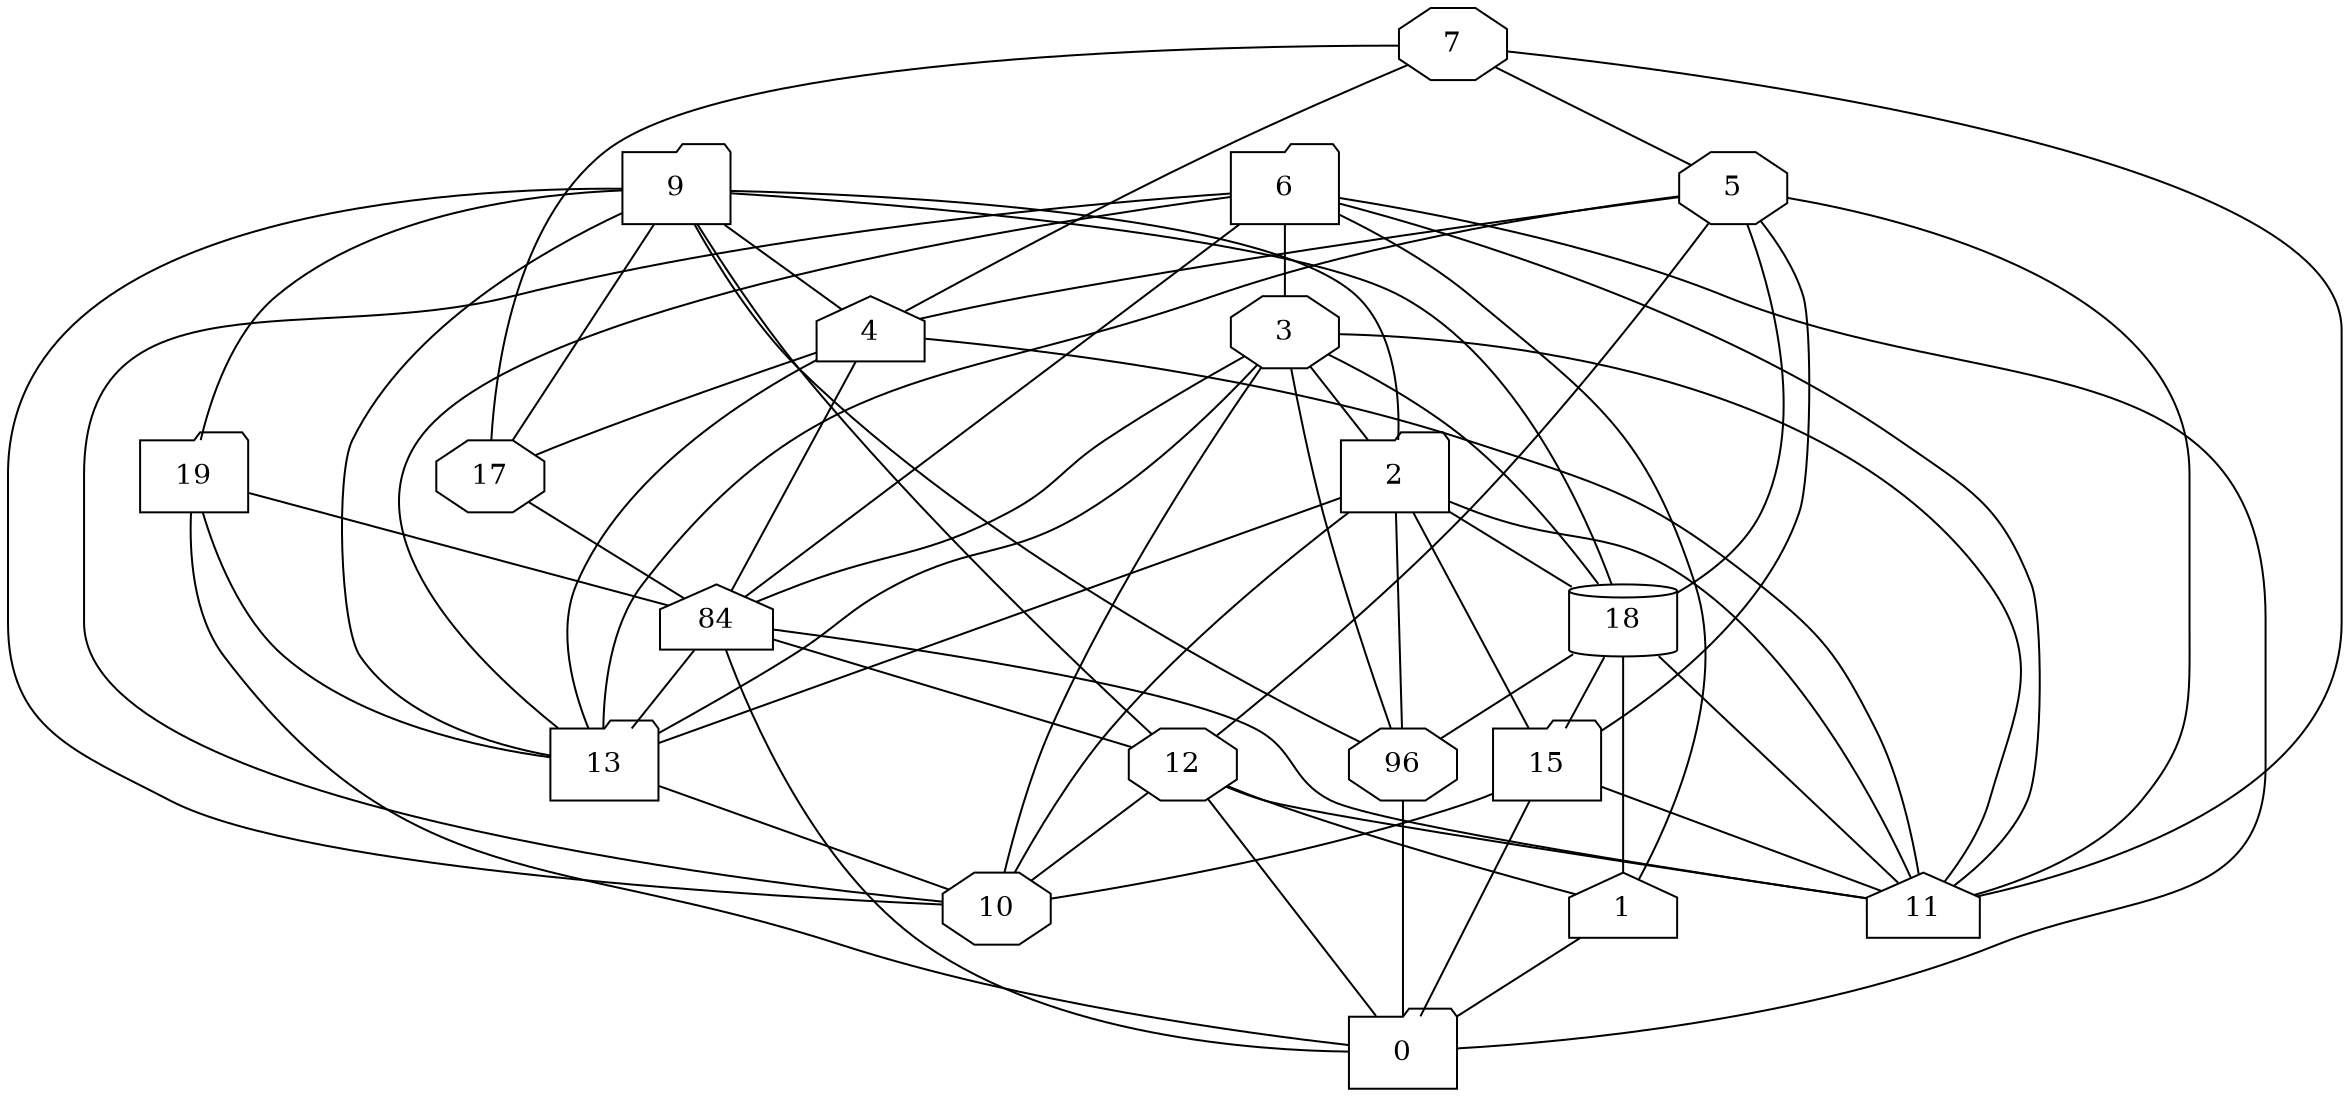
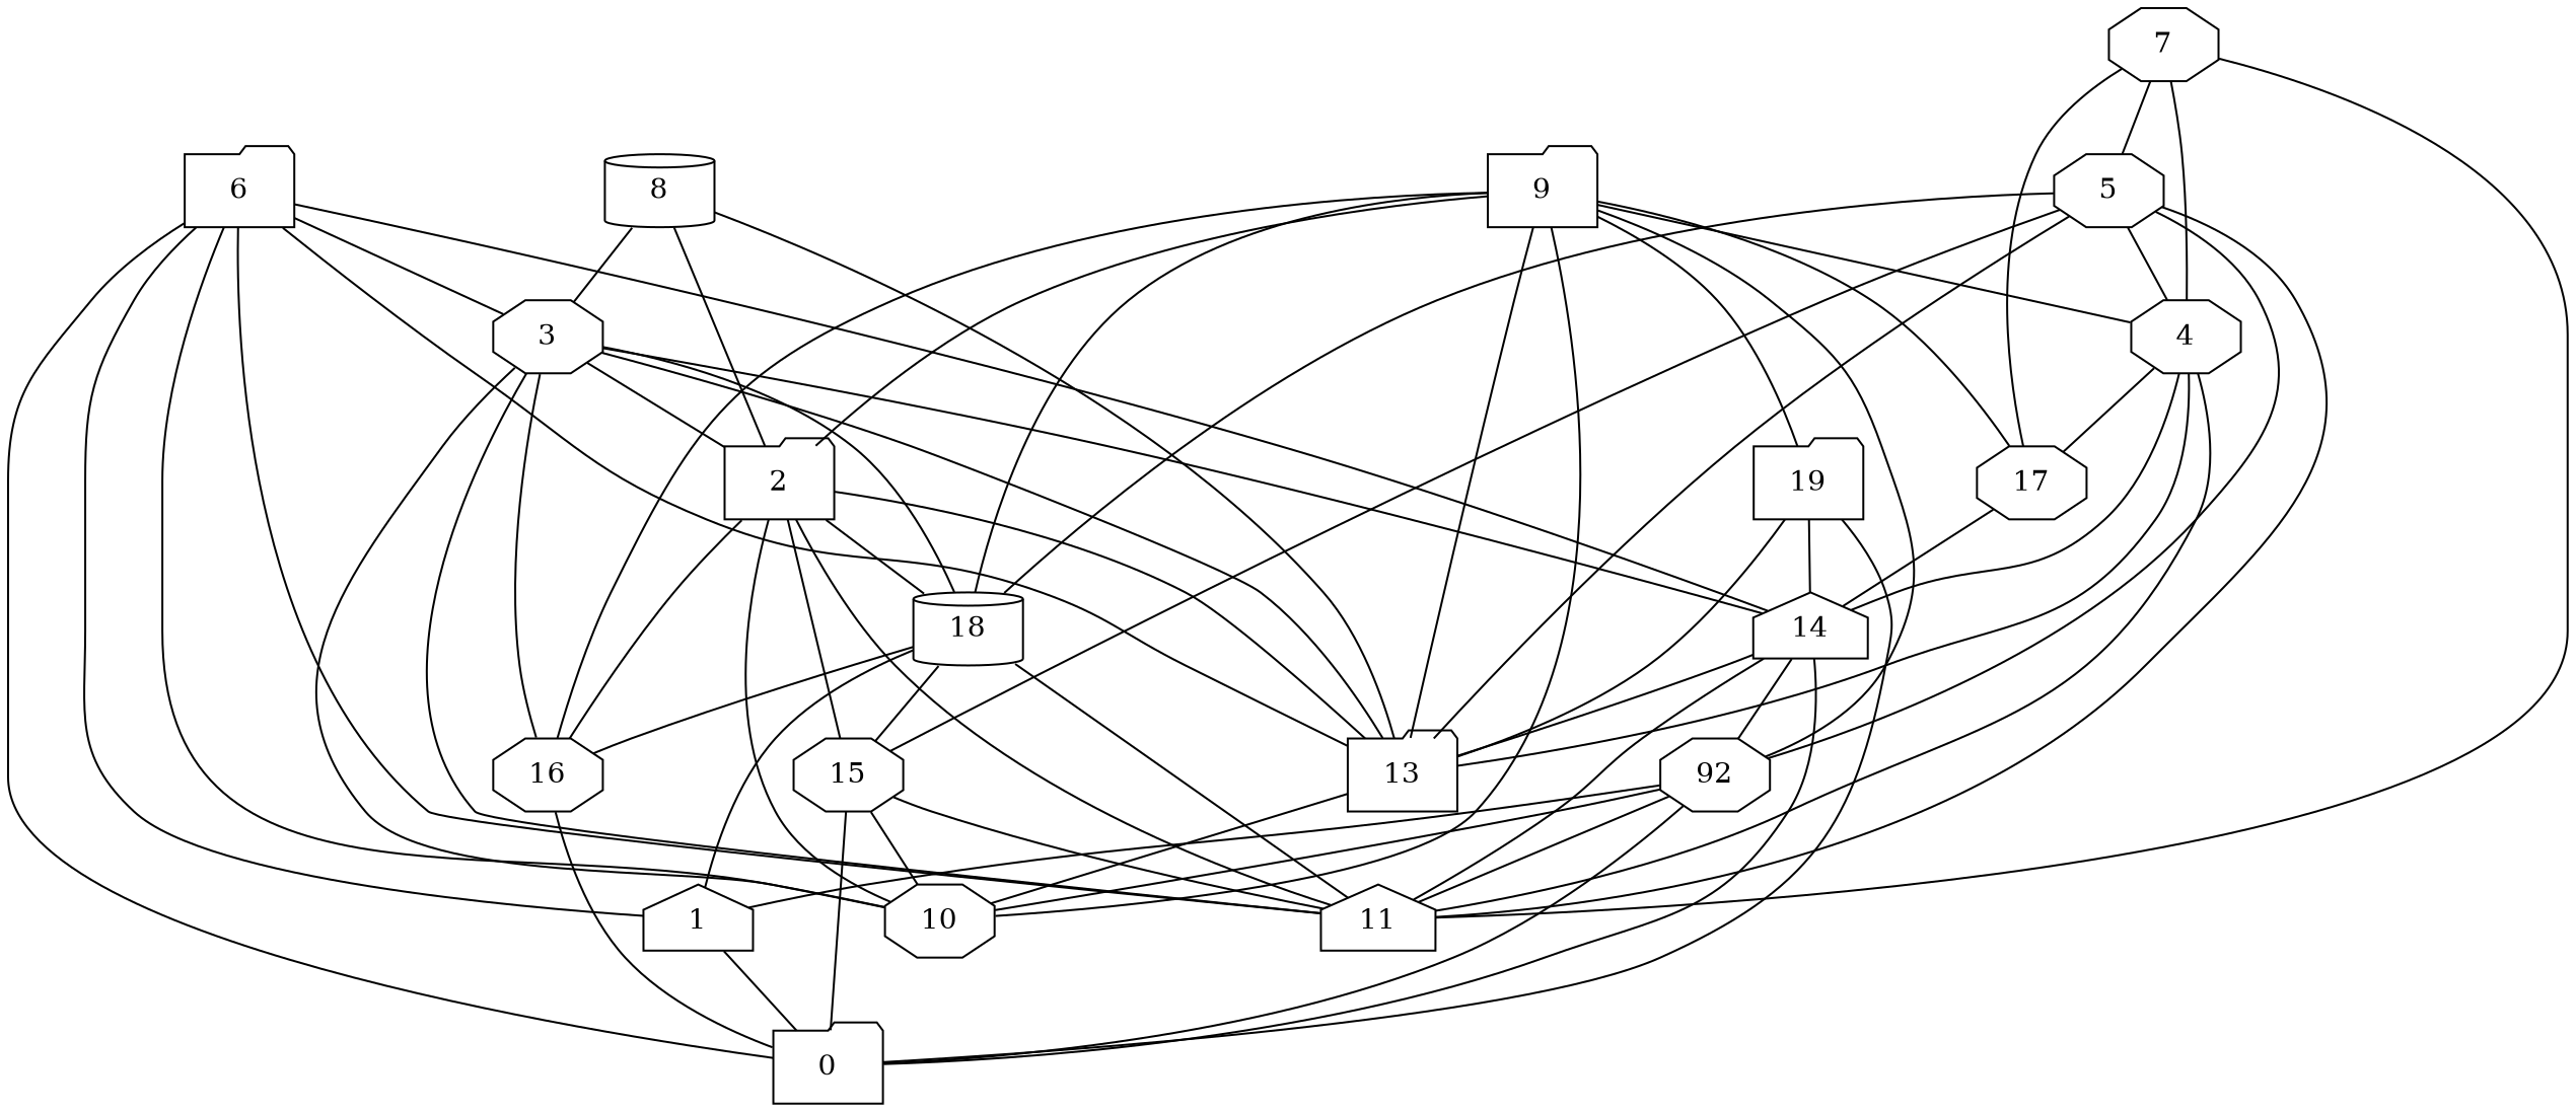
  digraph {
    node [shape=octagon]
    edge [color=black dir=none]
-   12
+   12 [label=92]
    11 [shape=house]
    1 [shape=house]
    10
    0 [shape=folder]
    19 [shape=folder]
-   14 [shape=house label=84]
+   14 [shape=house]
    13 [shape=folder]
    6 [shape=folder]
    3
    18 [shape=cylinder]
-   16 [label=96]
+   16
    2 [shape=folder]
    5
-   4 [shape=house]
-   15 [shape=folder]
+   4
+   15
    17
+   8 [shape=cylinder]
    9 [shape=folder]
    7
    subgraph sub_1 {
      12
      11
      1
      10
      0
      19
      14
      13
      6
      3
      18
      16
      2
      5
      4
      15
      17
+     8
      9
      7
    }
    12 -> 11
    12 -> 1
    12 -> 10
    12 -> 0
    1 -> 0
    19 -> 0
    19 -> 14
    19 -> 13
    14 -> 12
    14 -> 11
    14 -> 0
    14 -> 13
    13 -> 10
    6 -> 11
    6 -> 1
    6 -> 10
    6 -> 0
    6 -> 14
    6 -> 13
    6 -> 3
    3 -> 11
    3 -> 10
    3 -> 14
    3 -> 13
    3 -> 18
    3 -> 16
    3 -> 2
    18 -> 11
    18 -> 1
    18 -> 16
    18 -> 15
    16 -> 0
    2 -> 11
    2 -> 10
    2 -> 13
    2 -> 18
    2 -> 16
    2 -> 15
    5 -> 12
    5 -> 11
    5 -> 13
    5 -> 18
    5 -> 4
    5 -> 15
    4 -> 11
    4 -> 14
    4 -> 13
    4 -> 17
    15 -> 11
    15 -> 10
    15 -> 0
    17 -> 14
+   8 -> 13
+   8 -> 3
+   8 -> 2
    9 -> 12
    9 -> 10
    9 -> 19
    9 -> 13
    9 -> 18
    9 -> 16
    9 -> 2
    9 -> 4
    9 -> 17
    7 -> 11
    7 -> 5
    7 -> 4
    7 -> 17
  }
